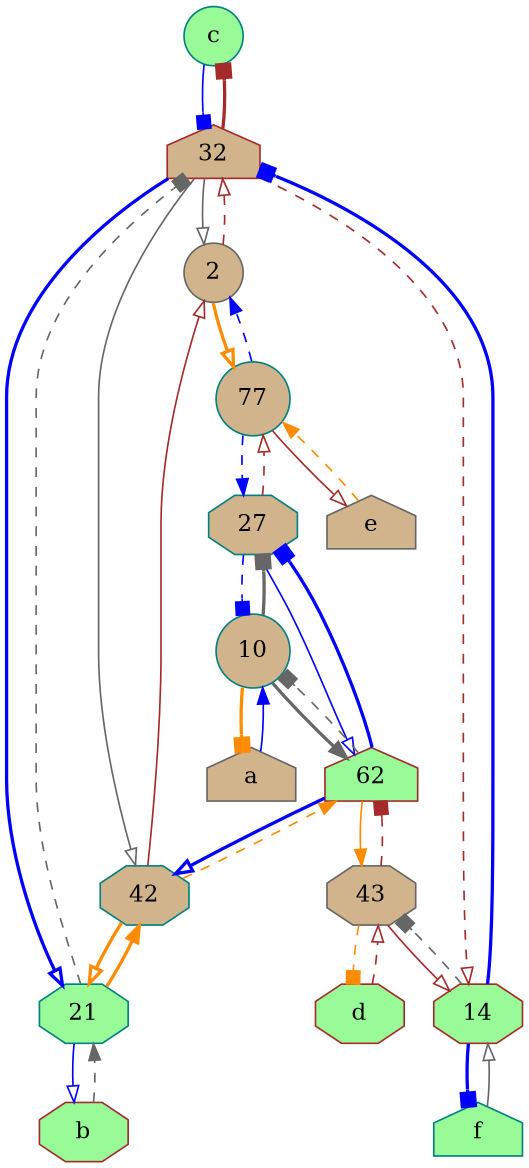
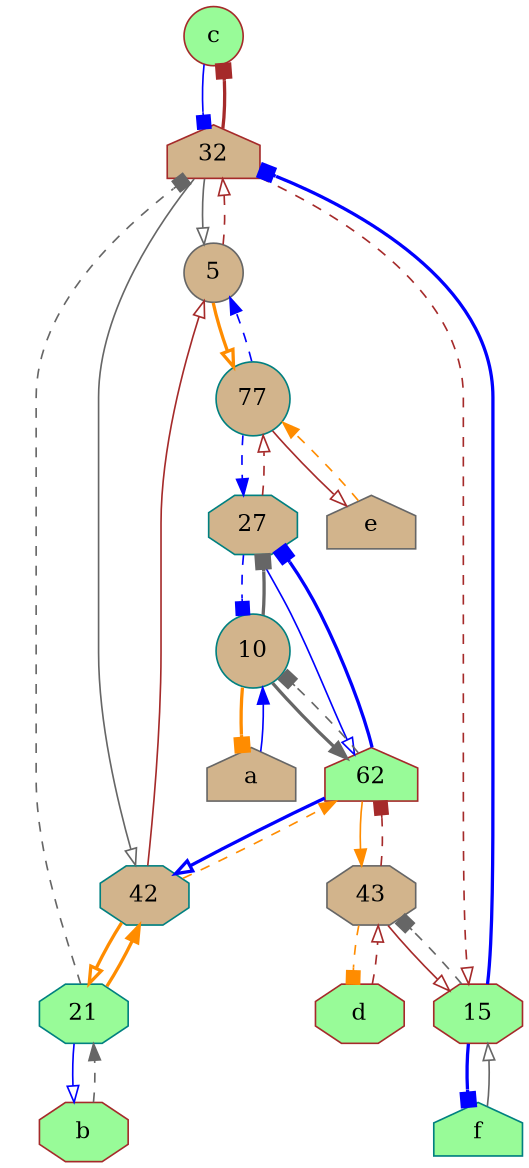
  digraph {
    node [color=teal fillcolor=tan shape=octagon style=filled]
    edge [arrowhead=onormal color=blue style=dashed]
-   c [fillcolor=palegreen shape=circle]
+   c [color=brown fillcolor=palegreen shape=circle]
    32 [color=brown shape=house]
-   14 [color=brown fillcolor=palegreen]
+   14 [color=brown fillcolor=palegreen label=15]
    21 [fillcolor=palegreen]
    42
-   5 [color=gray40 shape=circle label=2]
+   5 [color=gray40 shape=circle]
    e [color=gray40 shape=house]
    n8 [label=77 shape=circle]
    27
    43 [color=gray40]
    n11 [color=brown fillcolor=palegreen label=62 shape=house]
    d [color=brown fillcolor=palegreen]
    10 [shape=circle]
    f [fillcolor=palegreen shape=house]
    b [color=brown fillcolor=palegreen]
    a [color=gray40 shape=house]
    c -> 32 [arrowhead=box style=solid]
    32 -> c [arrowhead=box color=brown style=bold]
    32 -> 14 [color=brown]
-   32 -> 21 [style=bold]
    32 -> 42 [color=gray40 style=solid]
    32 -> 5 [color=gray40 style=solid]
    14 -> 32 [arrowhead=box style=bold]
    14 -> 43 [arrowhead=box color=gray40]
    14 -> f [arrowhead=box style=bold]
    21 -> 32 [arrowhead=box color=gray40]
    21 -> 42 [arrowhead=normal color=darkorange style=bold]
    21 -> b [style=solid]
    42 -> 21 [color=darkorange style=bold]
    42 -> 5 [color=brown style=solid]
    42 -> n11 [arrowhead=normal color=darkorange]
    5 -> 32 [color=brown]
    5 -> n8 [color=darkorange style=bold]
    e -> n8 [arrowhead=normal color=darkorange]
    n8 -> 5 [arrowhead=normal]
    n8 -> e [color=brown style=solid]
    n8 -> 27 [arrowhead=normal]
    27 -> n8 [color=brown]
    27 -> n11 [style=solid]
    27 -> 10 [arrowhead=box]
    43 -> 14 [color=brown style=solid]
    43 -> n11 [arrowhead=box color=brown]
    43 -> d [arrowhead=box color=darkorange]
    n11 -> 42 [style=bold]
    n11 -> 27 [arrowhead=box style=bold]
    n11 -> 43 [arrowhead=normal color=darkorange style=solid]
    n11 -> 10 [arrowhead=box color=gray40]
    d -> 43 [color=brown]
    10 -> 27 [arrowhead=box color=gray40 style=bold]
    10 -> n11 [arrowhead=normal color=gray40 style=bold]
    10 -> a [arrowhead=box color=darkorange style=bold]
    f -> 14 [color=gray40 style=solid]
    b -> 21 [arrowhead=normal color=gray40]
    a -> 10 [arrowhead=normal style=solid]
  }
